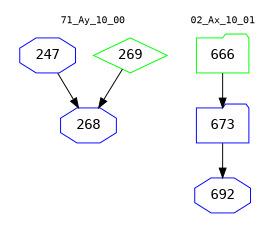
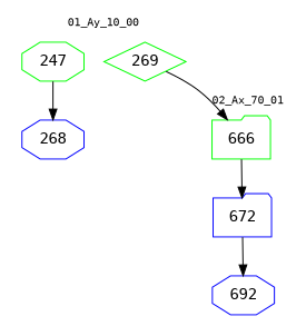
  digraph {
    fontname="DejaVu Sans Mono"
    node [color=blue fontname="DejaVu Sans Mono" shape=octagon]
    edge [color=black fontname="DejaVu Sans Mono"]
    n1 [color=green label=269 shape=diamond]
    n2 [label=268]
-   n3 [label=247]
+   n3 [color=green label=247]
    n4 [color=green label=666 shape=folder]
-   n5 [label=673 shape=folder]
+   n5 [label=672 shape=folder]
    n6 [label=692]
    subgraph cluster_1 {
      color=white
      fontsize=10
-     label="71_Ay_10_00"
+     label="01_Ay_10_00"
      n1
      n2
      n3
    }
    subgraph cluster_2 {
      color=white
      fontsize=10
-     label="02_Ax_10_01"
+     label="02_Ax_70_01"
      n4
      n5
      n6
    }
-   n1 -> n2
+   n1 -> n4
    n3 -> n2
    n4 -> n5
    n5 -> n6
  }
